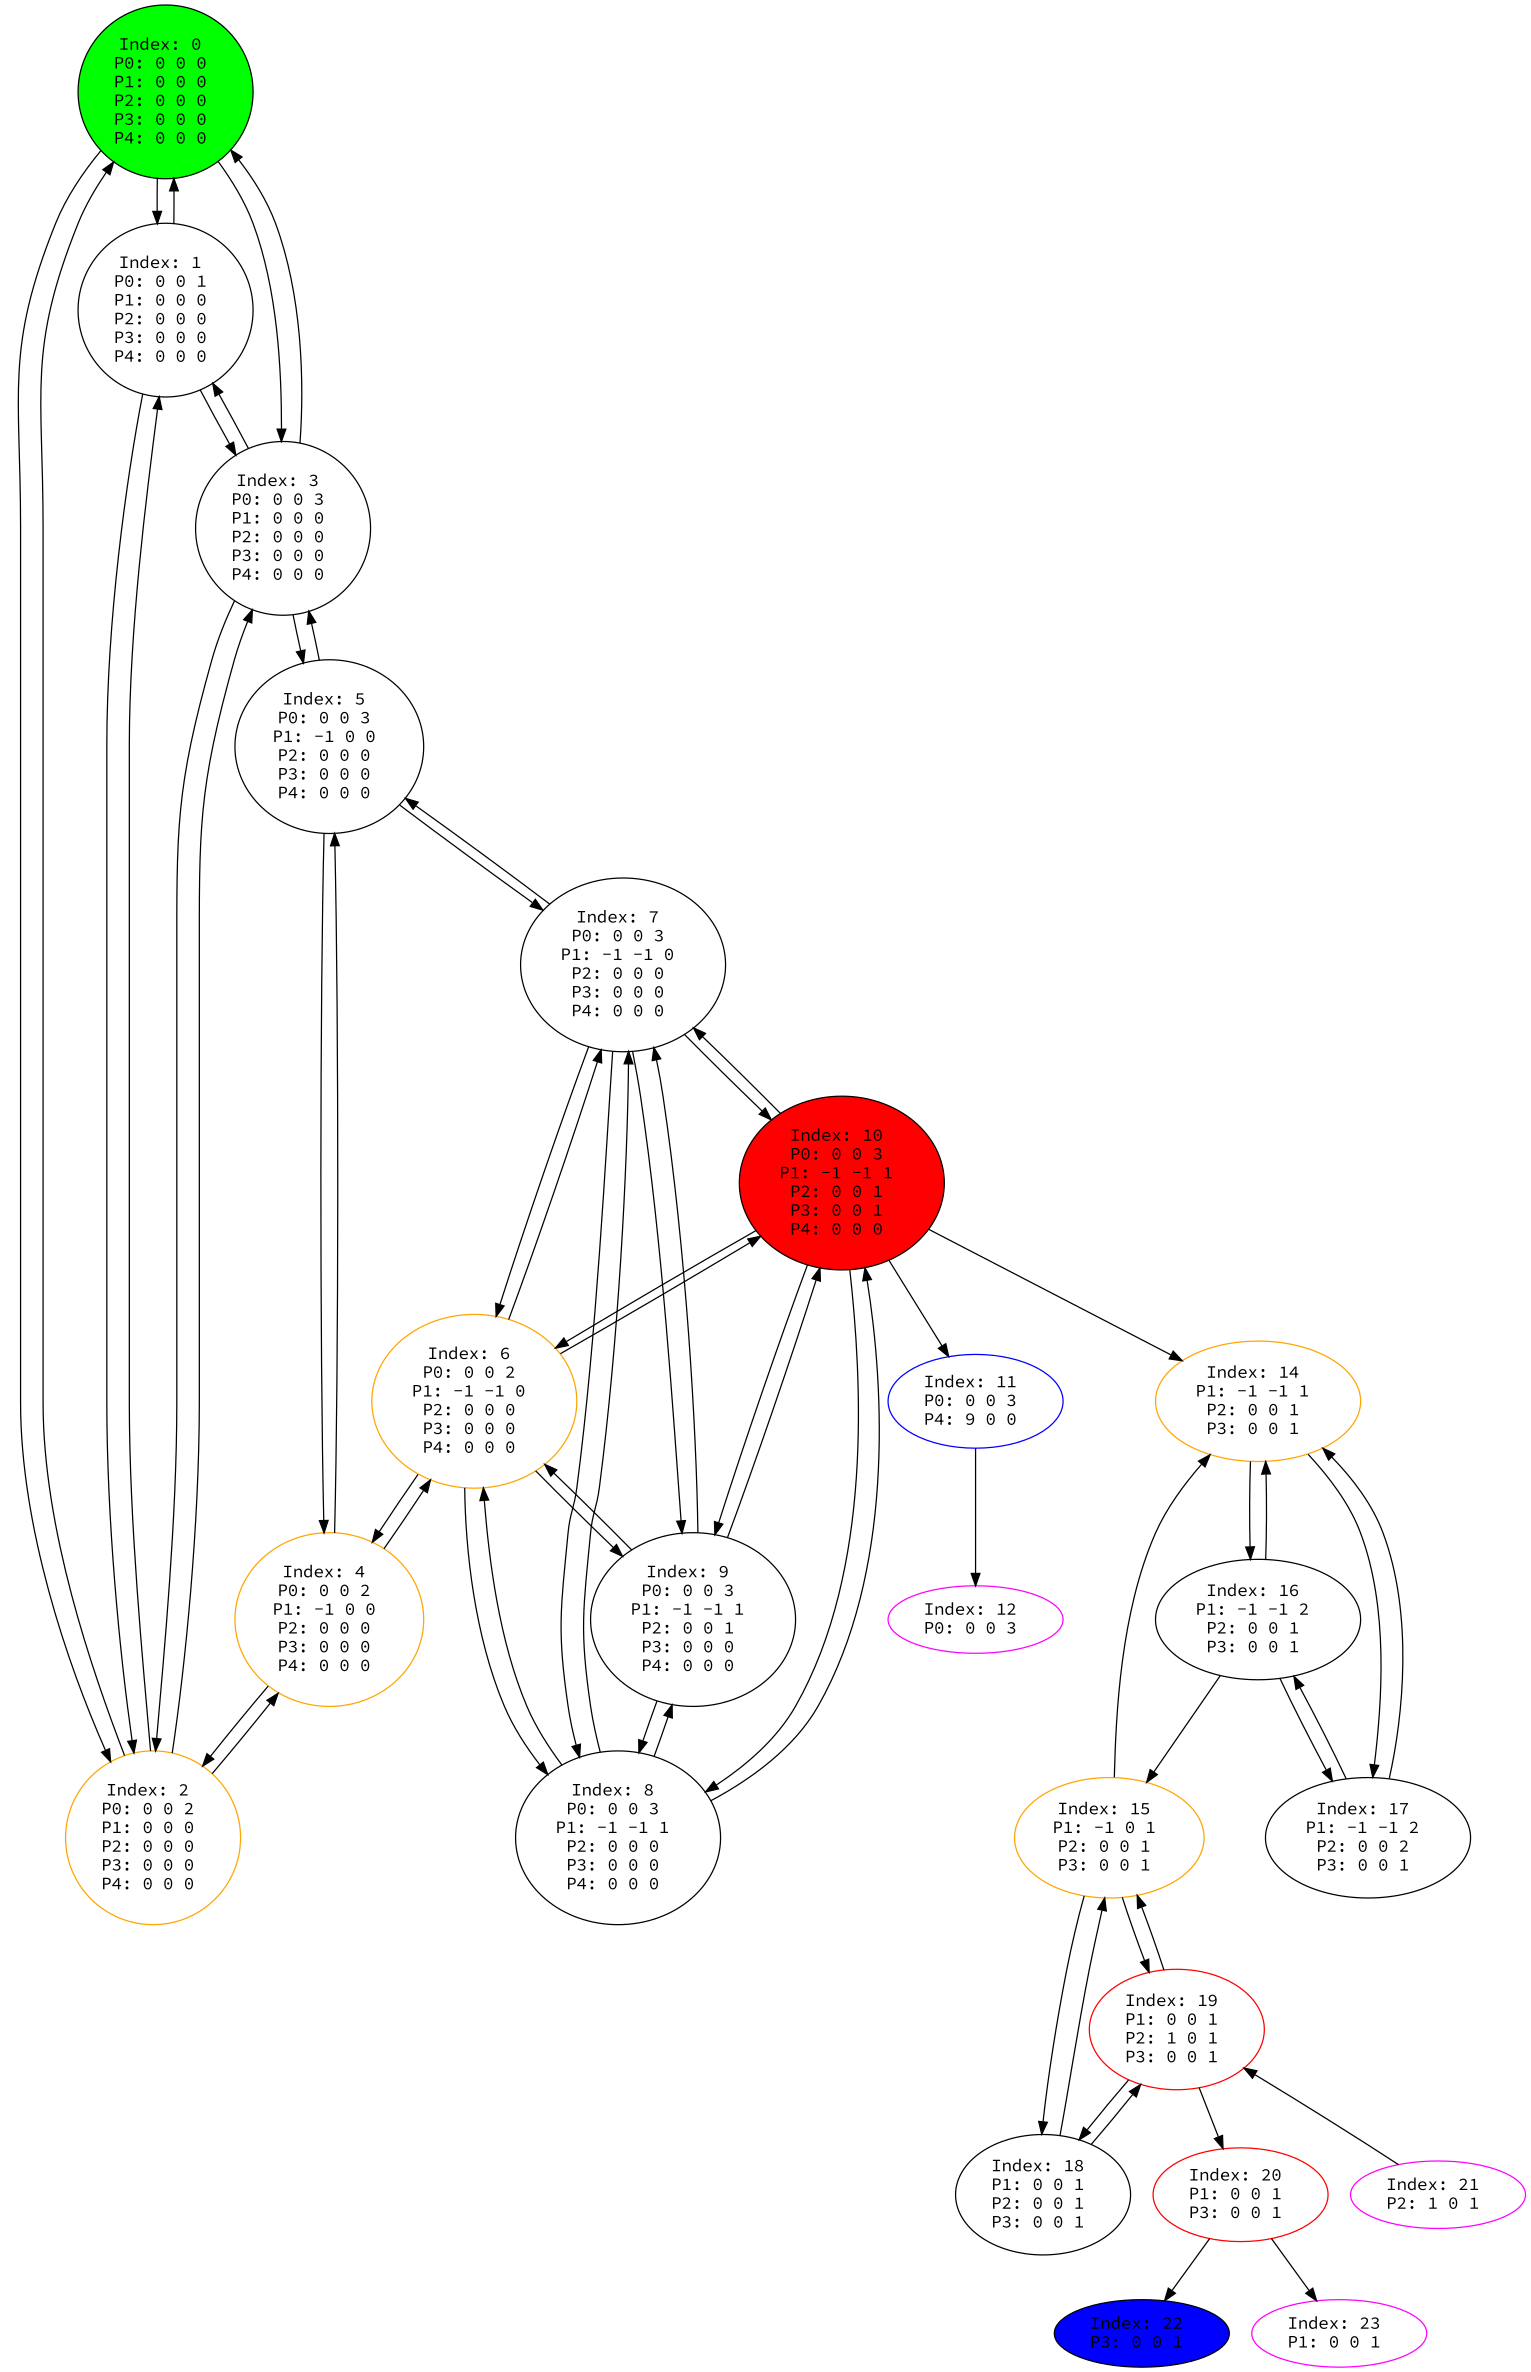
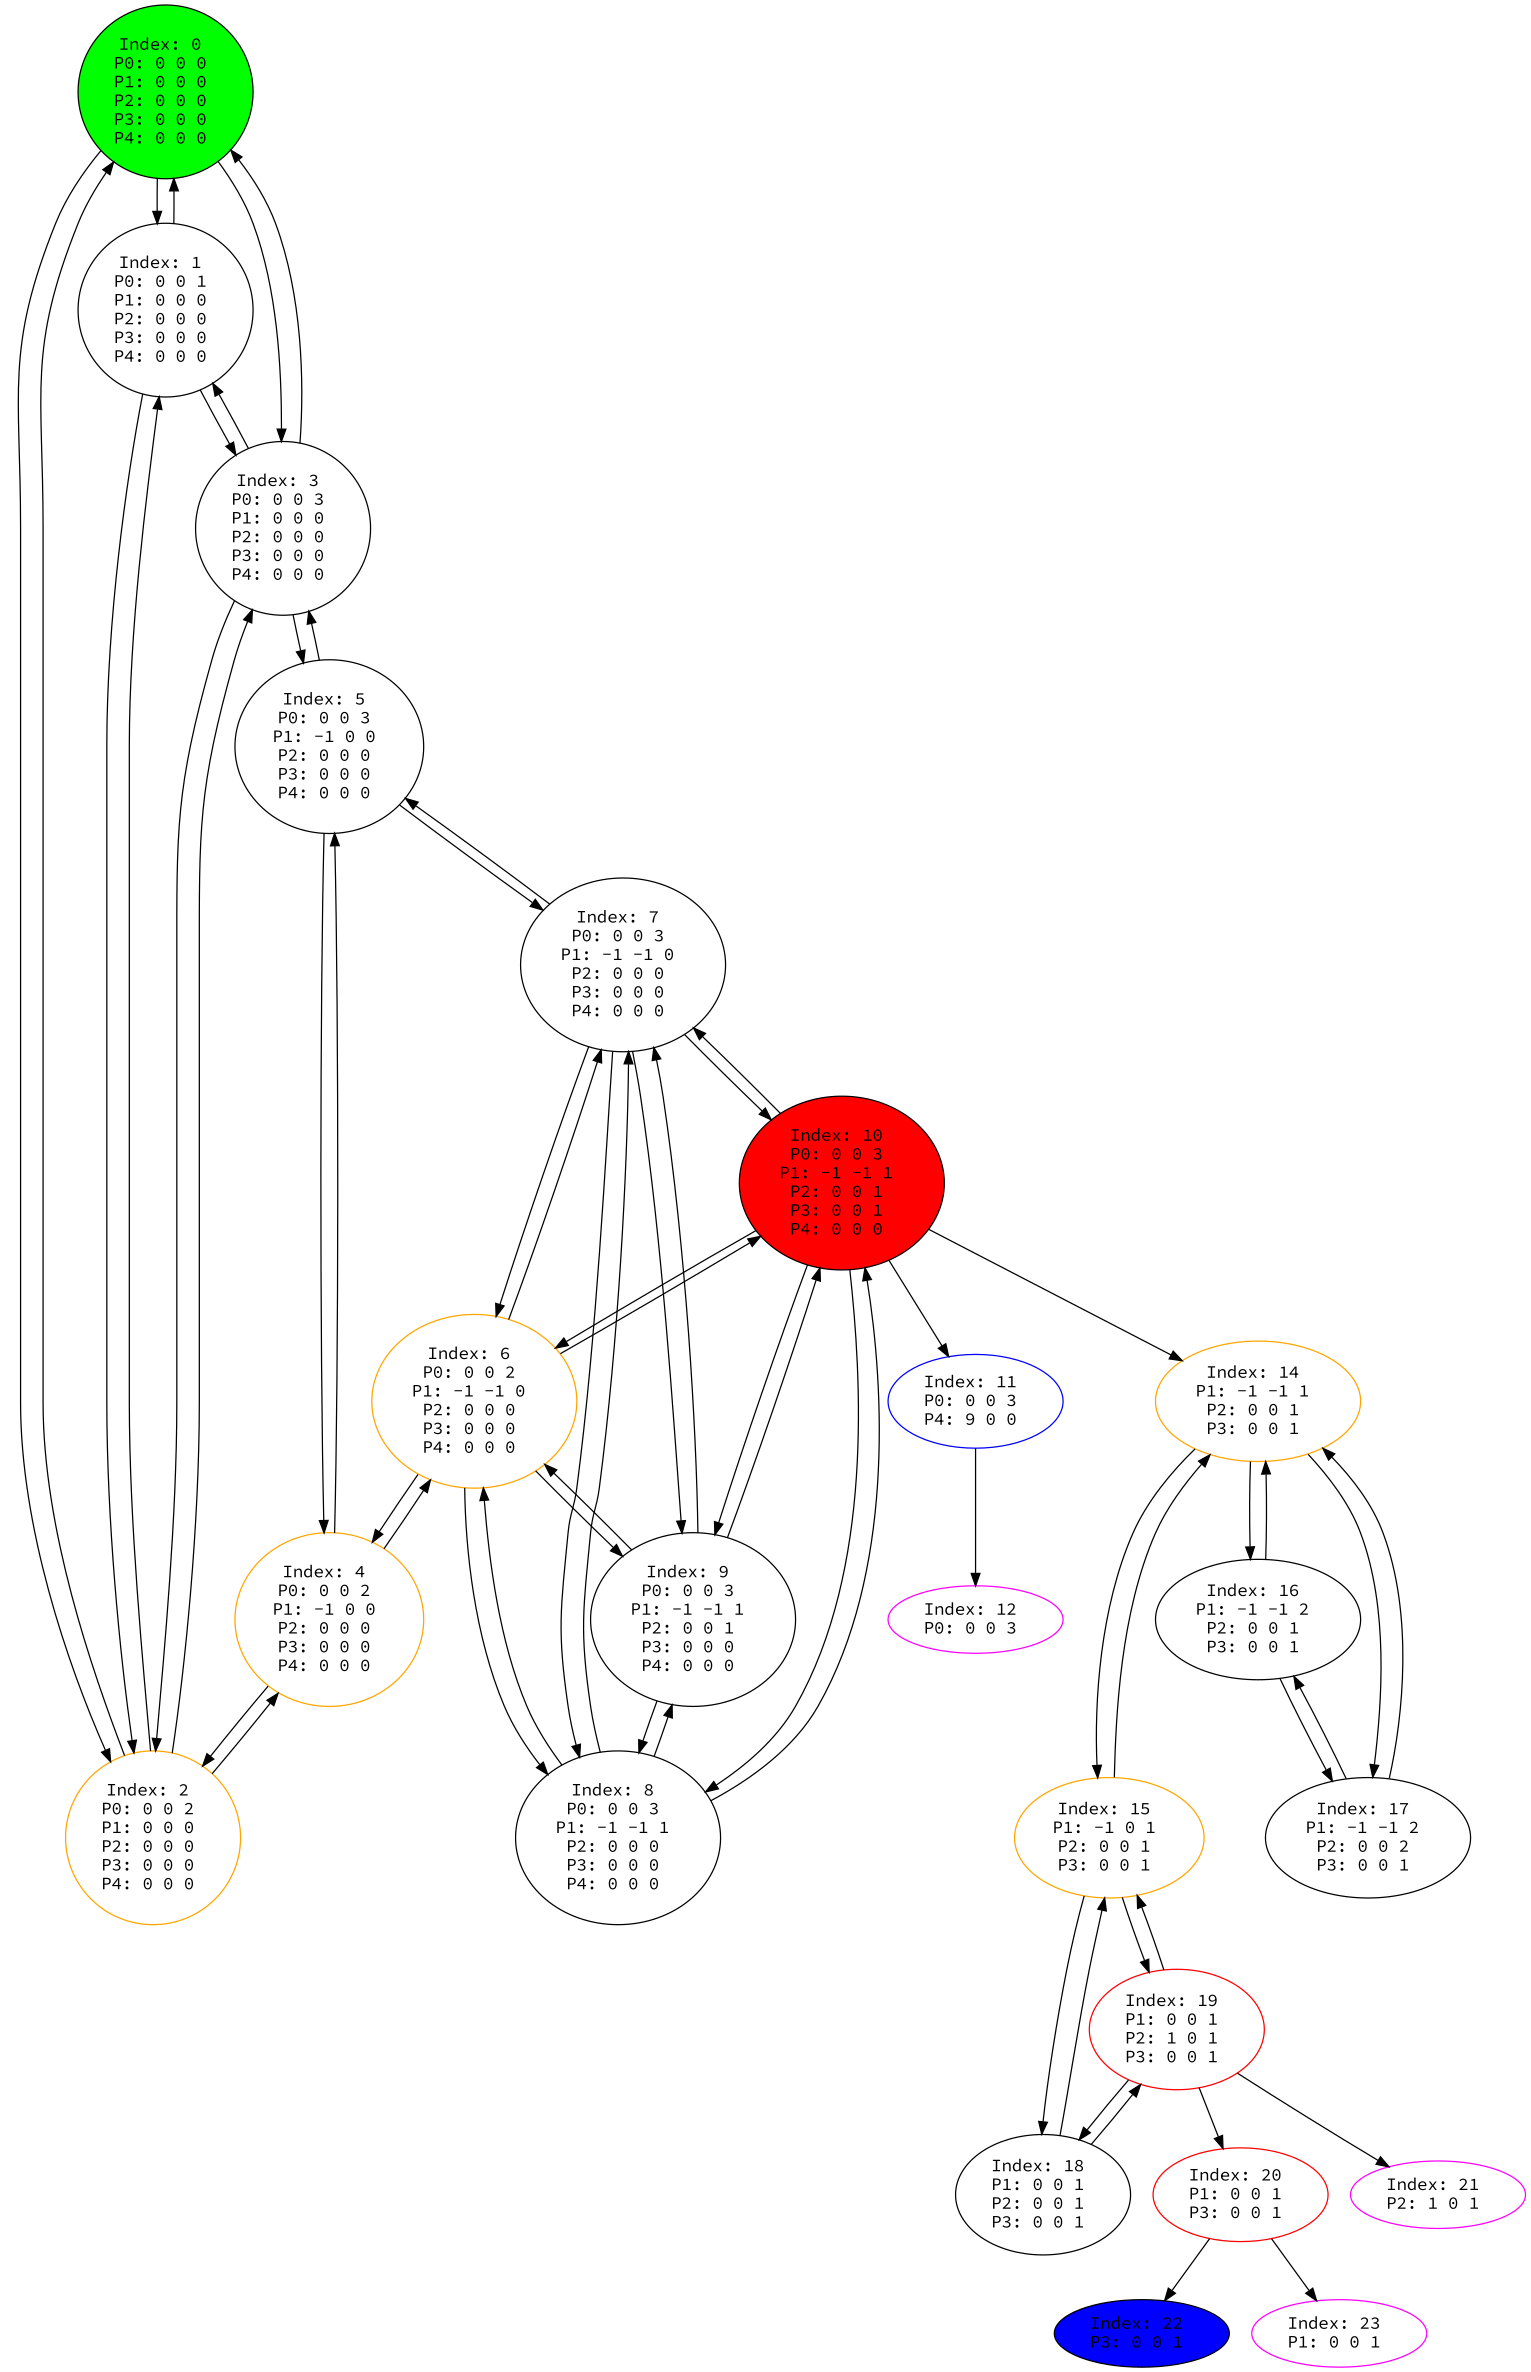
  digraph {
    color=black
    fontname="Source Code Pro"
    node [fontname="Source Code Pro"]
    edge [fontname="Source Code Pro"]
    n1 [fillcolor=green label="Index: 0 \nP0: 0 0 0 \nP1: 0 0 0 \nP2: 0 0 0 \nP3: 0 0 0 \nP4: 0 0 0 \n" style=filled]
    n2 [label="Index: 1 \nP0: 0 0 1 \nP1: 0 0 0 \nP2: 0 0 0 \nP3: 0 0 0 \nP4: 0 0 0 \n"]
    n3 [color=orange label="Index: 2 \nP0: 0 0 2 \nP1: 0 0 0 \nP2: 0 0 0 \nP3: 0 0 0 \nP4: 0 0 0 \n"]
    n4 [label="Index: 3 \nP0: 0 0 3 \nP1: 0 0 0 \nP2: 0 0 0 \nP3: 0 0 0 \nP4: 0 0 0 \n"]
    n5 [color=orange label="Index: 4 \nP0: 0 0 2 \nP1: -1 0 0 \nP2: 0 0 0 \nP3: 0 0 0 \nP4: 0 0 0 \n"]
    n6 [label="Index: 5 \nP0: 0 0 3 \nP1: -1 0 0 \nP2: 0 0 0 \nP3: 0 0 0 \nP4: 0 0 0 \n"]
    n7 [color=orange label="Index: 6 \nP0: 0 0 2 \nP1: -1 -1 0 \nP2: 0 0 0 \nP3: 0 0 0 \nP4: 0 0 0 \n"]
    n8 [label="Index: 7 \nP0: 0 0 3 \nP1: -1 -1 0 \nP2: 0 0 0 \nP3: 0 0 0 \nP4: 0 0 0 \n"]
    n9 [label="Index: 8 \nP0: 0 0 3 \nP1: -1 -1 1 \nP2: 0 0 0 \nP3: 0 0 0 \nP4: 0 0 0 \n"]
    n10 [label="Index: 9 \nP0: 0 0 3 \nP1: -1 -1 1 \nP2: 0 0 1 \nP3: 0 0 0 \nP4: 0 0 0 \n"]
    n11 [fillcolor=red label="Index: 10 \nP0: 0 0 3 \nP1: -1 -1 1 \nP2: 0 0 1 \nP3: 0 0 1 \nP4: 0 0 0 \n" style=filled]
    n12 [color=blue label="Index: 11 \nP0: 0 0 3 \nP4: 9 0 0 \n"]
    n13 [color=orange label="Index: 14 \nP1: -1 -1 1 \nP2: 0 0 1 \nP3: 0 0 1 \n"]
    n14 [color=fuchsia label="Index: 12 \nP0: 0 0 3 \n"]
    n15 [color=orange label="Index: 15 \nP1: -1 0 1 \nP2: 0 0 1 \nP3: 0 0 1 \n"]
    n16 [label="Index: 16 \nP1: -1 -1 2 \nP2: 0 0 1 \nP3: 0 0 1 \n"]
    n17 [label="Index: 17 \nP1: -1 -1 2 \nP2: 0 0 2 \nP3: 0 0 1 \n"]
    n18 [label="Index: 18 \nP1: 0 0 1 \nP2: 0 0 1 \nP3: 0 0 1 \n"]
    n19 [color=red label="Index: 19 \nP1: 0 0 1 \nP2: 1 0 1 \nP3: 0 0 1 \n"]
    n20 [color=red label="Index: 20 \nP1: 0 0 1 \nP3: 0 0 1 \n"]
    n21 [color=fuchsia label="Index: 21 \nP2: 1 0 1 \n"]
    n22 [fillcolor=blue label="Index: 22 \nP3: 0 0 1 \n" style=filled]
    n23 [color=fuchsia label="Index: 23 \nP1: 0 0 1 \n"]
    n1 -> n2
    n1 -> n3
    n1 -> n4
    n2 -> n1
    n2 -> n3
    n2 -> n4
    n3 -> n1
    n3 -> n2
    n3 -> n4
    n3 -> n5
    n4 -> n1
    n4 -> n2
    n4 -> n3
    n4 -> n6
    n5 -> n3
    n5 -> n6
    n5 -> n7
    n6 -> n4
    n6 -> n5
    n6 -> n8
    n7 -> n5
    n7 -> n8
    n7 -> n9
    n7 -> n10
    n7 -> n11
    n8 -> n6
    n8 -> n7
    n8 -> n9
    n8 -> n10
    n8 -> n11
    n9 -> n7
    n9 -> n8
    n9 -> n10
    n9 -> n11
    n10 -> n7
    n10 -> n8
    n10 -> n9
    n10 -> n11
    n11 -> n7
    n11 -> n8
    n11 -> n9
    n11 -> n10
    n11 -> n12
    n11 -> n13
    n12 -> n14
-   n16 -> n15
+   n13 -> n15
    n13 -> n16
    n13 -> n17
    n15 -> n13
    n15 -> n18
    n15 -> n19
    n16 -> n13
    n16 -> n17
    n17 -> n13
    n17 -> n16
    n18 -> n15
    n18 -> n19
    n19 -> n15
    n19 -> n18
    n19 -> n20
-   n21 -> n19
+   n19 -> n21
    n20 -> n22
    n20 -> n23
  }
